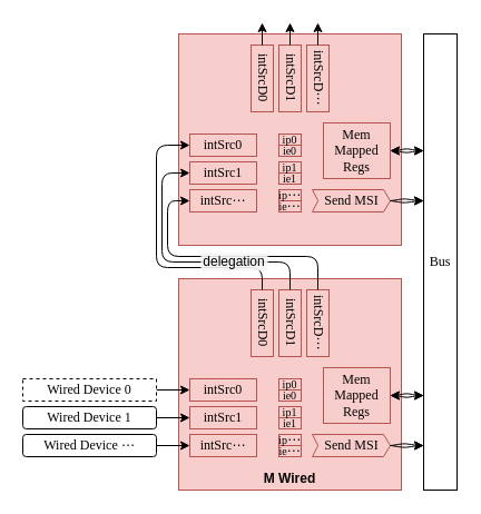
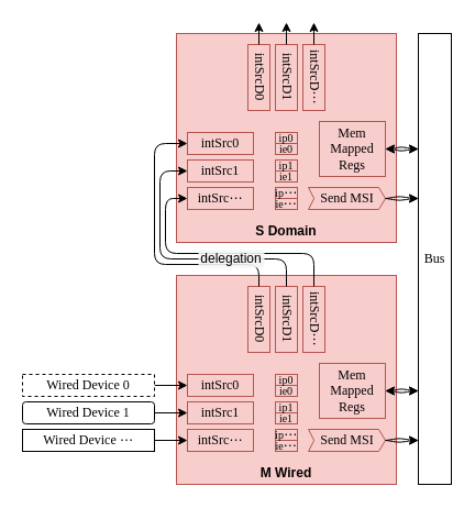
  <mxCell id="0" />
  <mxCell id="1" parent="0" />
  <mxCell id="2" value="" style="rounded=0;whiteSpace=wrap;html=1;fillColor=#f8cecc;strokeColor=#b85450;fontFamily=mono;" vertex="1" parent="1"><mxGeometry x="160" y="250" width="200" height="190" as="geometry" /></mxCell>
  <mxCell id="3" value="intSrc0" style="rounded=0;whiteSpace=wrap;html=1;fillColor=#f8cecc;strokeColor=#b85450;fontFamily=mono;" vertex="1" parent="1"><mxGeometry x="170" y="340" width="60" height="20" as="geometry" /></mxCell>
  <mxCell id="4" value="intSrc1" style="rounded=0;whiteSpace=wrap;html=1;fillColor=#f8cecc;strokeColor=#b85450;fontFamily=mono;" vertex="1" parent="1"><mxGeometry x="170" y="365" width="60" height="20" as="geometry" /></mxCell>
  <mxCell id="5" value="intSrc⋯" style="rounded=0;whiteSpace=wrap;html=1;fillColor=#f8cecc;strokeColor=#b85450;fontFamily=mono;" vertex="1" parent="1"><mxGeometry x="170" y="390" width="60" height="20" as="geometry" /></mxCell>
  <mxCell id="6" value="intSrcD0" style="rounded=0;whiteSpace=wrap;html=1;fillColor=#f8cecc;strokeColor=#b85450;fontFamily=mono;textDirection=vertical-lr;" vertex="1" parent="1"><mxGeometry x="225" y="260" width="20" height="60" as="geometry" /></mxCell>
  <mxCell id="7" value="intSrcD1" style="rounded=0;whiteSpace=wrap;html=1;fillColor=#f8cecc;strokeColor=#b85450;fontFamily=mono;textDirection=vertical-lr;" vertex="1" parent="1"><mxGeometry x="250" y="260" width="20" height="60" as="geometry" /></mxCell>
  <mxCell id="8" value="intSrcD⋯" style="rounded=0;whiteSpace=wrap;html=1;fillColor=#f8cecc;strokeColor=#b85450;fontFamily=mono;textDirection=vertical-lr;" vertex="1" parent="1"><mxGeometry x="275" y="260" width="20" height="60" as="geometry" /></mxCell>
  <mxCell id="9" value="Mem Mapped Regs" style="rounded=0;whiteSpace=wrap;html=1;fillColor=#f8cecc;strokeColor=#b85450;fontFamily=mono;" vertex="1" parent="1"><mxGeometry x="290" y="330" width="60" height="50" as="geometry" /></mxCell>
  <mxCell id="10" value="Send MSI" style="html=1;shadow=0;dashed=0;align=center;verticalAlign=middle;shape=mxgraph.arrows2.arrow;dy=0;dx=6;notch=5.17;fillColor=#f8cecc;strokeColor=#b85450;fontFamily=mono;" vertex="1" parent="1"><mxGeometry x="280" y="390" width="70" height="20" as="geometry" /></mxCell>
  <mxCell id="11" value="" style="endArrow=classic;html=1;rounded=0;fontFamily=mono;" edge="1" parent="1" source="14" target="3"><mxGeometry width="50" height="50" relative="1" as="geometry"><mxPoint x="140" y="350" as="sourcePoint" /><mxPoint x="240" y="410" as="targetPoint" /></mxGeometry></mxCell>
  <mxCell id="12" value="" style="endArrow=classic;html=1;rounded=0;fontFamily=mono;" edge="1" parent="1" source="15" target="4"><mxGeometry width="50" height="50" relative="1" as="geometry"><mxPoint x="140" y="375" as="sourcePoint" /><mxPoint x="160" y="375" as="targetPoint" /></mxGeometry></mxCell>
  <mxCell id="13" value="" style="endArrow=classic;html=1;rounded=0;fontFamily=mono;" edge="1" parent="1" source="16" target="5"><mxGeometry width="50" height="50" relative="1" as="geometry"><mxPoint x="140" y="400" as="sourcePoint" /><mxPoint x="160" y="400" as="targetPoint" /></mxGeometry></mxCell>
  <mxCell id="14" value="Wired Device 0" style="rounded=0;whiteSpace=wrap;html=1;fontFamily=mono;dashed=1;" vertex="1" parent="1"><mxGeometry y="340" width="120" height="20" as="geometry" x="20" /></mxCell>
  <mxCell id="15" value="Wired Device 1" style="whiteSpace=wrap;html=1;fontFamily=mono;rounded=1;" vertex="1" parent="1"><mxGeometry y="365" width="120" height="20" as="geometry" x="20" /></mxCell>
- <mxCell id="16" value="Wired Device ⋯" style="whiteSpace=wrap;html=1;fontFamily=mono;rounded=1;" vertex="1" parent="1"><mxGeometry y="390" width="120" height="20" as="geometry" x="20" /></mxCell>
+ <mxCell id="16" value="Wired Device ⋯" style="rounded=0;whiteSpace=wrap;html=1;fontFamily=mono;" vertex="1" parent="1"><mxGeometry y="390" width="120" height="20" as="geometry" x="20" /></mxCell>
  <mxCell id="17" value="Bus" style="rounded=0;whiteSpace=wrap;html=1;fontFamily=mono;" vertex="1" parent="1"><mxGeometry x="380" y="30" width="30" height="410" as="geometry" /></mxCell>
  <mxCell id="18" value="&lt;b&gt;M Wired&lt;/b&gt;" style="text;html=1;align=center;verticalAlign=middle;whiteSpace=wrap;rounded=0;" vertex="1" parent="1"><mxGeometry x="220" y="420" width="80" height="20" as="geometry" /></mxCell>
  <mxCell id="19" value="" style="rounded=0;whiteSpace=wrap;html=1;fillColor=#f8cecc;strokeColor=#b85450;fontFamily=mono;" vertex="1" parent="1"><mxGeometry x="160" y="30" width="200" height="190" as="geometry" /></mxCell>
  <mxCell id="20" value="intSrc0" style="rounded=0;whiteSpace=wrap;html=1;fillColor=#f8cecc;strokeColor=#b85450;fontFamily=mono;" vertex="1" parent="1"><mxGeometry x="170" y="120" width="60" height="20" as="geometry" /></mxCell>
  <mxCell id="21" value="intSrc1" style="rounded=0;whiteSpace=wrap;html=1;fillColor=#f8cecc;strokeColor=#b85450;fontFamily=mono;" vertex="1" parent="1"><mxGeometry x="170" y="145" width="60" height="20" as="geometry" /></mxCell>
  <mxCell id="22" value="intSrc⋯" style="rounded=0;whiteSpace=wrap;html=1;fillColor=#f8cecc;strokeColor=#b85450;fontFamily=mono;" vertex="1" parent="1"><mxGeometry x="170" y="170" width="60" height="20" as="geometry" /></mxCell>
  <mxCell id="23" value="intSrcD0" style="rounded=0;whiteSpace=wrap;html=1;fillColor=#f8cecc;strokeColor=#b85450;fontFamily=mono;textDirection=vertical-lr;" vertex="1" parent="1"><mxGeometry x="225" y="40" width="20" height="60" as="geometry" /></mxCell>
  <mxCell id="24" value="intSrcD1" style="rounded=0;whiteSpace=wrap;html=1;fillColor=#f8cecc;strokeColor=#b85450;fontFamily=mono;textDirection=vertical-lr;" vertex="1" parent="1"><mxGeometry x="250" y="40" width="20" height="60" as="geometry" /></mxCell>
  <mxCell id="25" value="intSrcD⋯" style="rounded=0;whiteSpace=wrap;html=1;fillColor=#f8cecc;strokeColor=#b85450;fontFamily=mono;textDirection=vertical-lr;" vertex="1" parent="1"><mxGeometry x="275" y="40" width="20" height="60" as="geometry" /></mxCell>
  <mxCell id="26" value="Mem Mapped Regs" style="rounded=0;whiteSpace=wrap;html=1;fillColor=#f8cecc;strokeColor=#b85450;fontFamily=mono;" vertex="1" parent="1"><mxGeometry x="290" y="110" width="60" height="50" as="geometry" /></mxCell>
  <mxCell id="27" value="Send MSI" style="html=1;shadow=0;dashed=0;align=center;verticalAlign=middle;shape=mxgraph.arrows2.arrow;dy=0;dx=6;notch=5.17;fillColor=#f8cecc;strokeColor=#b85450;fontFamily=mono;" vertex="1" parent="1"><mxGeometry x="280" y="170" width="70" height="20" as="geometry" /></mxCell>
  <mxCell id="28" value="" style="endArrow=classic;html=1;rounded=0;fontFamily=mono;" edge="1" source="23" parent="1"><mxGeometry width="50" height="50" relative="1" as="geometry"><mxPoint x="155" y="10" as="sourcePoint" /><mxPoint x="235" y="20" as="targetPoint" /></mxGeometry></mxCell>
  <mxCell id="29" value="" style="endArrow=classic;html=1;rounded=0;fontFamily=mono;" edge="1" source="24" parent="1"><mxGeometry width="50" height="50" relative="1" as="geometry"><mxPoint x="260" y="100" as="sourcePoint" /><mxPoint x="260" y="20" as="targetPoint" /></mxGeometry></mxCell>
  <mxCell id="30" value="" style="endArrow=classic;html=1;rounded=0;fontFamily=mono;" edge="1" source="25" parent="1"><mxGeometry width="50" height="50" relative="1" as="geometry"><mxPoint x="285" y="100" as="sourcePoint" /><mxPoint x="285" y="20" as="targetPoint" /></mxGeometry></mxCell>
+ <mxCell id="31" value="&lt;b&gt;S Domain&lt;/b&gt;" style="text;html=1;align=center;verticalAlign=middle;whiteSpace=wrap;rounded=0;" vertex="1" parent="1"><mxGeometry x="220" y="200" width="80" height="20" as="geometry" /></mxCell>
  <mxCell id="32" value="" style="endArrow=classic;html=1;rounded=1;fontFamily=mono;curved=0;" edge="1" parent="1" source="6" target="20"><mxGeometry width="50" height="50" relative="1" as="geometry"><mxPoint x="155" y="230" as="sourcePoint" /><mxPoint x="235" y="240" as="targetPoint" /><Array as="points"><mxPoint x="235" y="240" /><mxPoint x="140" y="240" /><mxPoint x="140" y="130" /></Array></mxGeometry></mxCell>
  <mxCell id="33" value="" style="endArrow=classic;html=1;rounded=1;fontFamily=mono;curved=0;" edge="1" parent="1" source="7" target="21"><mxGeometry width="50" height="50" relative="1" as="geometry"><mxPoint x="260" y="320" as="sourcePoint" /><mxPoint x="260" y="240" as="targetPoint" /><Array as="points"><mxPoint x="260" y="235" /><mxPoint x="145" y="235" /><mxPoint x="145" y="155" /></Array></mxGeometry></mxCell>
  <mxCell id="34" value="" style="endArrow=classic;html=1;rounded=1;fontFamily=mono;curved=0;" edge="1" parent="1" source="8" target="22"><mxGeometry width="50" height="50" relative="1" as="geometry"><mxPoint x="285" y="320" as="sourcePoint" /><mxPoint x="285" y="240" as="targetPoint" /><Array as="points"><mxPoint x="285" y="230" /><mxPoint x="150" y="230" /><mxPoint x="150" y="180" /></Array></mxGeometry></mxCell>
  <mxCell id="35" value="" style="rounded=1;whiteSpace=wrap;html=1;fillColor=#f5f5f5;fontColor=#333333;strokeColor=none;opacity=90;" vertex="1" parent="1"><mxGeometry x="180" y="227" width="60" height="16" as="geometry" /></mxCell>
  <mxCell id="36" value="delegation" style="text;html=1;align=center;verticalAlign=middle;whiteSpace=wrap;rounded=0;" vertex="1" parent="1"><mxGeometry x="180" y="230" width="60" height="10" as="geometry" /></mxCell>
  <mxCell id="37" value="" style="group" vertex="1" connectable="0" parent="1"><mxGeometry x="350" y="133" width="30" height="4" as="geometry" /></mxCell>
  <mxCell id="38" value="" style="endArrow=classic;html=1;rounded=1;curved=0;startArrow=classic;startFill=1;" edge="1" parent="37"><mxGeometry width="50" height="50" relative="1" as="geometry"><mxPoint y="2" as="sourcePoint" /><mxPoint x="30" y="2" as="targetPoint" /><Array as="points"><mxPoint x="5" y="2" /><mxPoint x="15" y="4" /><mxPoint x="25" y="2" /></Array></mxGeometry></mxCell>
  <mxCell id="39" value="" style="endArrow=classic;html=1;rounded=1;curved=0;startArrow=classic;startFill=1;" edge="1" parent="37"><mxGeometry width="50" height="50" relative="1" as="geometry"><mxPoint y="2" as="sourcePoint" /><mxPoint x="30" y="2" as="targetPoint" /><Array as="points"><mxPoint x="5" y="2" /><mxPoint x="15" /><mxPoint x="25" y="2" /></Array></mxGeometry></mxCell>
  <mxCell id="40" value="" style="group" vertex="1" connectable="0" parent="1"><mxGeometry x="350" y="178" width="30" height="4" as="geometry" /></mxCell>
  <mxCell id="41" value="" style="endArrow=classic;html=1;rounded=1;curved=0;startArrow=none;startFill=0;" edge="1" parent="40"><mxGeometry width="50" height="50" relative="1" as="geometry"><mxPoint y="2" as="sourcePoint" /><mxPoint x="30" y="2" as="targetPoint" /><Array as="points"><mxPoint x="1" y="2" /><mxPoint x="13" y="4" /><mxPoint x="25" y="2" /></Array></mxGeometry></mxCell>
  <mxCell id="42" value="" style="endArrow=classic;html=1;rounded=1;curved=0;startArrow=none;startFill=0;" edge="1" parent="40"><mxGeometry width="50" height="50" relative="1" as="geometry"><mxPoint y="2" as="sourcePoint" /><mxPoint x="30" y="2" as="targetPoint" /><Array as="points"><mxPoint x="1" y="2" /><mxPoint x="13" /><mxPoint x="25" y="2" /></Array></mxGeometry></mxCell>
  <mxCell id="43" value="" style="group" vertex="1" connectable="0" parent="1"><mxGeometry x="350" y="353" width="30" height="4" as="geometry" /></mxCell>
  <mxCell id="44" value="" style="endArrow=classic;html=1;rounded=1;curved=0;startArrow=classic;startFill=1;" edge="1" parent="43"><mxGeometry width="50" height="50" relative="1" as="geometry"><mxPoint y="2" as="sourcePoint" /><mxPoint x="30" y="2" as="targetPoint" /><Array as="points"><mxPoint x="5" y="2" /><mxPoint x="15" y="4" /><mxPoint x="25" y="2" /></Array></mxGeometry></mxCell>
  <mxCell id="45" value="" style="endArrow=classic;html=1;rounded=1;curved=0;startArrow=classic;startFill=1;" edge="1" parent="43"><mxGeometry width="50" height="50" relative="1" as="geometry"><mxPoint y="2" as="sourcePoint" /><mxPoint x="30" y="2" as="targetPoint" /><Array as="points"><mxPoint x="5" y="2" /><mxPoint x="15" /><mxPoint x="25" y="2" /></Array></mxGeometry></mxCell>
  <mxCell id="46" value="" style="group" vertex="1" connectable="0" parent="1"><mxGeometry x="350" y="398" width="30" height="4" as="geometry" /></mxCell>
  <mxCell id="47" value="" style="endArrow=classic;html=1;rounded=1;curved=0;startArrow=none;startFill=0;" edge="1" parent="46"><mxGeometry width="50" height="50" relative="1" as="geometry"><mxPoint y="2" as="sourcePoint" /><mxPoint x="30" y="2" as="targetPoint" /><Array as="points"><mxPoint x="1" y="2" /><mxPoint x="13" y="4" /><mxPoint x="25" y="2" /></Array></mxGeometry></mxCell>
  <mxCell id="48" value="" style="endArrow=classic;html=1;rounded=1;curved=0;startArrow=none;startFill=0;" edge="1" parent="46"><mxGeometry width="50" height="50" relative="1" as="geometry"><mxPoint y="2" as="sourcePoint" /><mxPoint x="30" y="2" as="targetPoint" /><Array as="points"><mxPoint x="1" y="2" /><mxPoint x="13" /><mxPoint x="25" y="2" /></Array></mxGeometry></mxCell>
  <mxCell id="49" value="&lt;font style=&quot;font-size: 10px;&quot;&gt;ie0&lt;/font&gt;" style="rounded=0;whiteSpace=wrap;html=1;fillColor=#f8cecc;strokeColor=#b85450;fontFamily=mono;" vertex="1" parent="1"><mxGeometry x="250" y="130" width="20" height="10" as="geometry" /></mxCell>
  <mxCell id="50" value="&lt;font style=&quot;font-size: 10px;&quot;&gt;ie1&lt;/font&gt;" style="rounded=0;whiteSpace=wrap;html=1;fillColor=#f8cecc;strokeColor=#b85450;fontFamily=mono;" vertex="1" parent="1"><mxGeometry x="250" y="155" width="20" height="10" as="geometry" /></mxCell>
  <mxCell id="51" value="&lt;font style=&quot;font-size: 10px;&quot;&gt;ie&lt;/font&gt;⋯" style="rounded=0;whiteSpace=wrap;html=1;fillColor=#f8cecc;strokeColor=#b85450;fontFamily=mono;" vertex="1" parent="1"><mxGeometry x="250" y="180" width="20" height="10" as="geometry" /></mxCell>
  <mxCell id="52" value="&lt;font style=&quot;font-size: 10px;&quot;&gt;ie0&lt;/font&gt;" style="rounded=0;whiteSpace=wrap;html=1;fillColor=#f8cecc;strokeColor=#b85450;fontFamily=mono;" vertex="1" parent="1"><mxGeometry x="250" y="350" width="20" height="10" as="geometry" /></mxCell>
  <mxCell id="53" value="&lt;font style=&quot;font-size: 10px;&quot;&gt;ie1&lt;/font&gt;" style="rounded=0;whiteSpace=wrap;html=1;fillColor=#f8cecc;strokeColor=#b85450;fontFamily=mono;" vertex="1" parent="1"><mxGeometry x="250" y="375" width="20" height="10" as="geometry" /></mxCell>
  <mxCell id="54" value="&lt;font style=&quot;font-size: 10px;&quot;&gt;ie&lt;/font&gt;⋯" style="rounded=0;whiteSpace=wrap;html=1;fillColor=#f8cecc;strokeColor=#b85450;fontFamily=mono;" vertex="1" parent="1"><mxGeometry x="250" y="400" width="20" height="10" as="geometry" /></mxCell>
  <mxCell id="55" value="&lt;font style=&quot;font-size: 10px;&quot;&gt;ip0&lt;/font&gt;" style="rounded=0;whiteSpace=wrap;html=1;fillColor=#f8cecc;strokeColor=#b85450;fontFamily=mono;" vertex="1" parent="1"><mxGeometry x="250" y="120" width="20" height="10" as="geometry" /></mxCell>
  <mxCell id="56" value="&lt;font style=&quot;font-size: 10px;&quot;&gt;ip1&lt;/font&gt;" style="rounded=0;whiteSpace=wrap;html=1;fillColor=#f8cecc;strokeColor=#b85450;fontFamily=mono;" vertex="1" parent="1"><mxGeometry x="250" y="145" width="20" height="10" as="geometry" /></mxCell>
  <mxCell id="57" value="&lt;font style=&quot;font-size: 10px;&quot;&gt;ip&lt;/font&gt;⋯" style="rounded=0;whiteSpace=wrap;html=1;fillColor=#f8cecc;strokeColor=#b85450;fontFamily=mono;" vertex="1" parent="1"><mxGeometry x="250" y="170" width="20" height="10" as="geometry" /></mxCell>
  <mxCell id="58" value="&lt;font style=&quot;font-size: 10px;&quot;&gt;ip0&lt;/font&gt;" style="rounded=0;whiteSpace=wrap;html=1;fillColor=#f8cecc;strokeColor=#b85450;fontFamily=mono;" vertex="1" parent="1"><mxGeometry x="250" y="340" width="20" height="10" as="geometry" /></mxCell>
  <mxCell id="59" value="&lt;font style=&quot;font-size: 10px;&quot;&gt;ip1&lt;/font&gt;" style="rounded=0;whiteSpace=wrap;html=1;fillColor=#f8cecc;strokeColor=#b85450;fontFamily=mono;" vertex="1" parent="1"><mxGeometry x="250" y="365" width="20" height="10" as="geometry" /></mxCell>
  <mxCell id="60" value="&lt;font style=&quot;font-size: 10px;&quot;&gt;ip&lt;/font&gt;⋯" style="rounded=0;whiteSpace=wrap;html=1;fillColor=#f8cecc;strokeColor=#b85450;fontFamily=mono;" vertex="1" parent="1"><mxGeometry x="250" y="390" width="20" height="10" as="geometry" /></mxCell>
